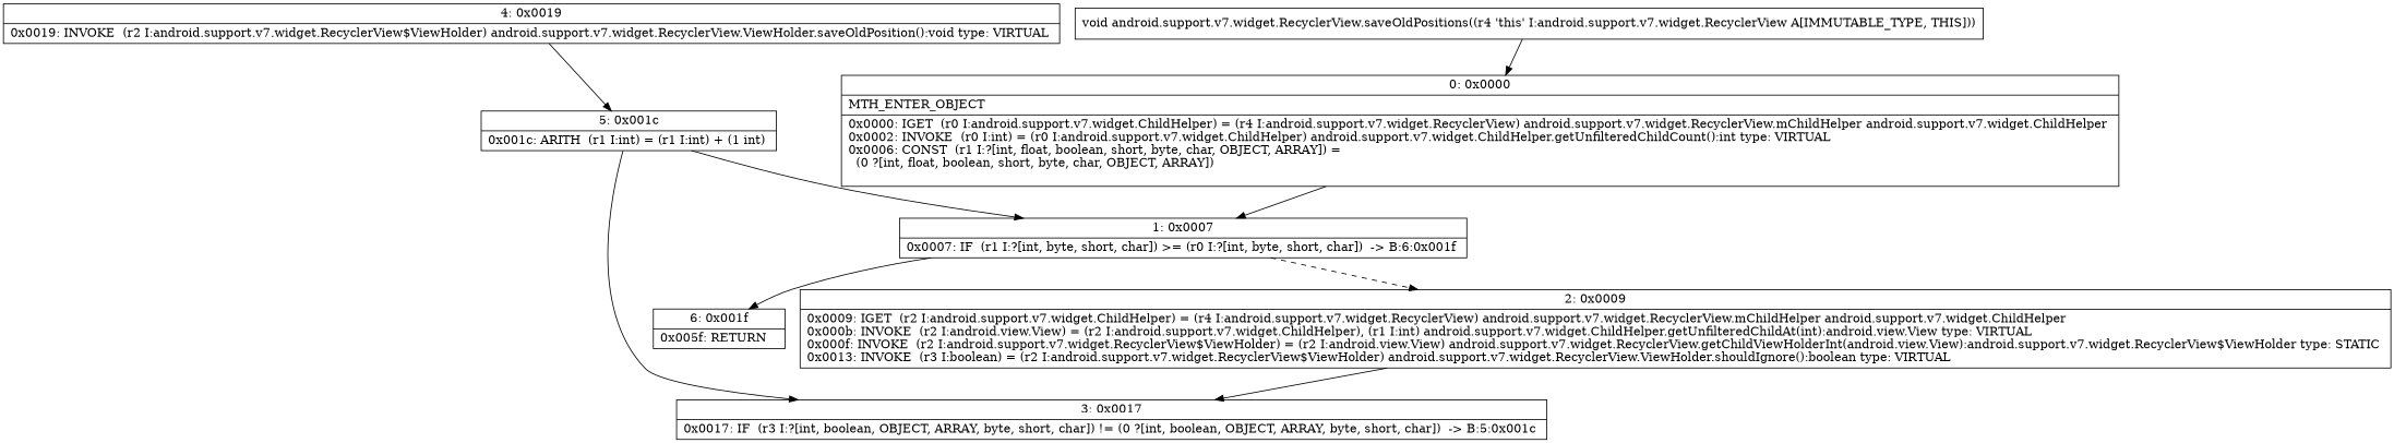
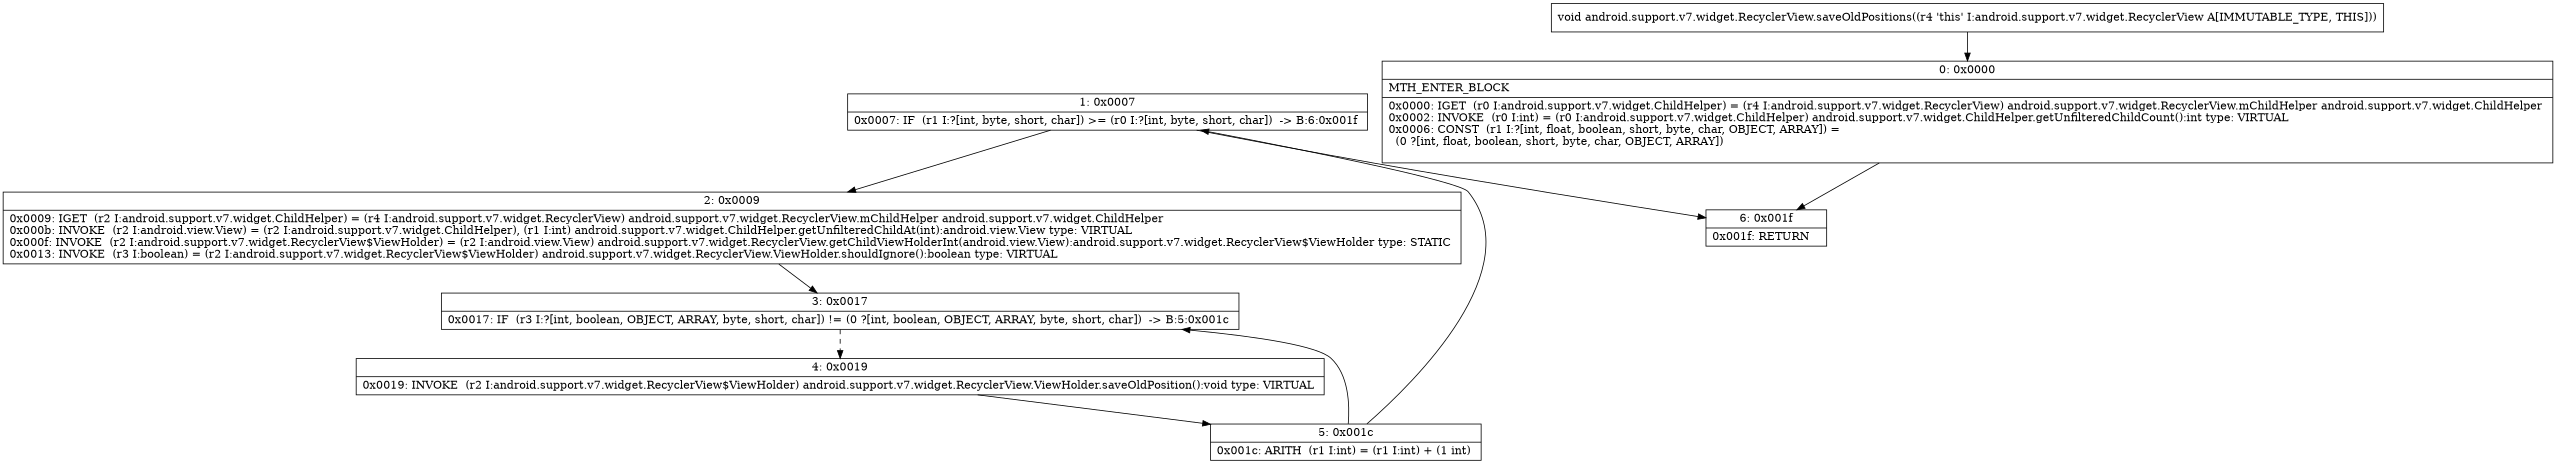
  digraph {
    node [shape=record]
-   n1 [label="{0\:\ 0x0000|MTH_ENTER_OBJECT\l|0x0000: IGET  (r0 I:android.support.v7.widget.ChildHelper) = (r4 I:android.support.v7.widget.RecyclerView) android.support.v7.widget.RecyclerView.mChildHelper android.support.v7.widget.ChildHelper \l0x0002: INVOKE  (r0 I:int) = (r0 I:android.support.v7.widget.ChildHelper) android.support.v7.widget.ChildHelper.getUnfilteredChildCount():int type: VIRTUAL \l0x0006: CONST  (r1 I:?[int, float, boolean, short, byte, char, OBJECT, ARRAY]) = \l  (0 ?[int, float, boolean, short, byte, char, OBJECT, ARRAY])\l \l}"]
+   n1 [label="{0\:\ 0x0000|MTH_ENTER_BLOCK\l|0x0000: IGET  (r0 I:android.support.v7.widget.ChildHelper) = (r4 I:android.support.v7.widget.RecyclerView) android.support.v7.widget.RecyclerView.mChildHelper android.support.v7.widget.ChildHelper \l0x0002: INVOKE  (r0 I:int) = (r0 I:android.support.v7.widget.ChildHelper) android.support.v7.widget.ChildHelper.getUnfilteredChildCount():int type: VIRTUAL \l0x0006: CONST  (r1 I:?[int, float, boolean, short, byte, char, OBJECT, ARRAY]) = \l  (0 ?[int, float, boolean, short, byte, char, OBJECT, ARRAY])\l \l}"]
    n2 [label="{1\:\ 0x0007|0x0007: IF  (r1 I:?[int, byte, short, char]) \>= (r0 I:?[int, byte, short, char])  \-\> B:6:0x001f \l}"]
    n3 [label="{2\:\ 0x0009|0x0009: IGET  (r2 I:android.support.v7.widget.ChildHelper) = (r4 I:android.support.v7.widget.RecyclerView) android.support.v7.widget.RecyclerView.mChildHelper android.support.v7.widget.ChildHelper \l0x000b: INVOKE  (r2 I:android.view.View) = (r2 I:android.support.v7.widget.ChildHelper), (r1 I:int) android.support.v7.widget.ChildHelper.getUnfilteredChildAt(int):android.view.View type: VIRTUAL \l0x000f: INVOKE  (r2 I:android.support.v7.widget.RecyclerView$ViewHolder) = (r2 I:android.view.View) android.support.v7.widget.RecyclerView.getChildViewHolderInt(android.view.View):android.support.v7.widget.RecyclerView$ViewHolder type: STATIC \l0x0013: INVOKE  (r3 I:boolean) = (r2 I:android.support.v7.widget.RecyclerView$ViewHolder) android.support.v7.widget.RecyclerView.ViewHolder.shouldIgnore():boolean type: VIRTUAL \l}"]
-   n4 [label="{6\:\ 0x001f|0x005f: RETURN   \l}"]
+   n4 [label="{6\:\ 0x001f|0x001f: RETURN   \l}"]
    n5 [label="{3\:\ 0x0017|0x0017: IF  (r3 I:?[int, boolean, OBJECT, ARRAY, byte, short, char]) != (0 ?[int, boolean, OBJECT, ARRAY, byte, short, char])  \-\> B:5:0x001c \l}"]
    n6 [label="{4\:\ 0x0019|0x0019: INVOKE  (r2 I:android.support.v7.widget.RecyclerView$ViewHolder) android.support.v7.widget.RecyclerView.ViewHolder.saveOldPosition():void type: VIRTUAL \l}"]
    n7 [label="{5\:\ 0x001c|0x001c: ARITH  (r1 I:int) = (r1 I:int) + (1 int) \l}"]
    n8 [label="{void android.support.v7.widget.RecyclerView.saveOldPositions((r4 'this' I:android.support.v7.widget.RecyclerView A[IMMUTABLE_TYPE, THIS])) }"]
-   n1 -> n2
-   n2 -> n3 [style=dashed]
+   n1 -> n4
+   n2 -> n3 [style=solid]
    n2 -> n4
    n3 -> n5
+   n5 -> n6 [style=dashed]
    n6 -> n7
    n7 -> n2
    n7 -> n5
    n8 -> n1
  }
